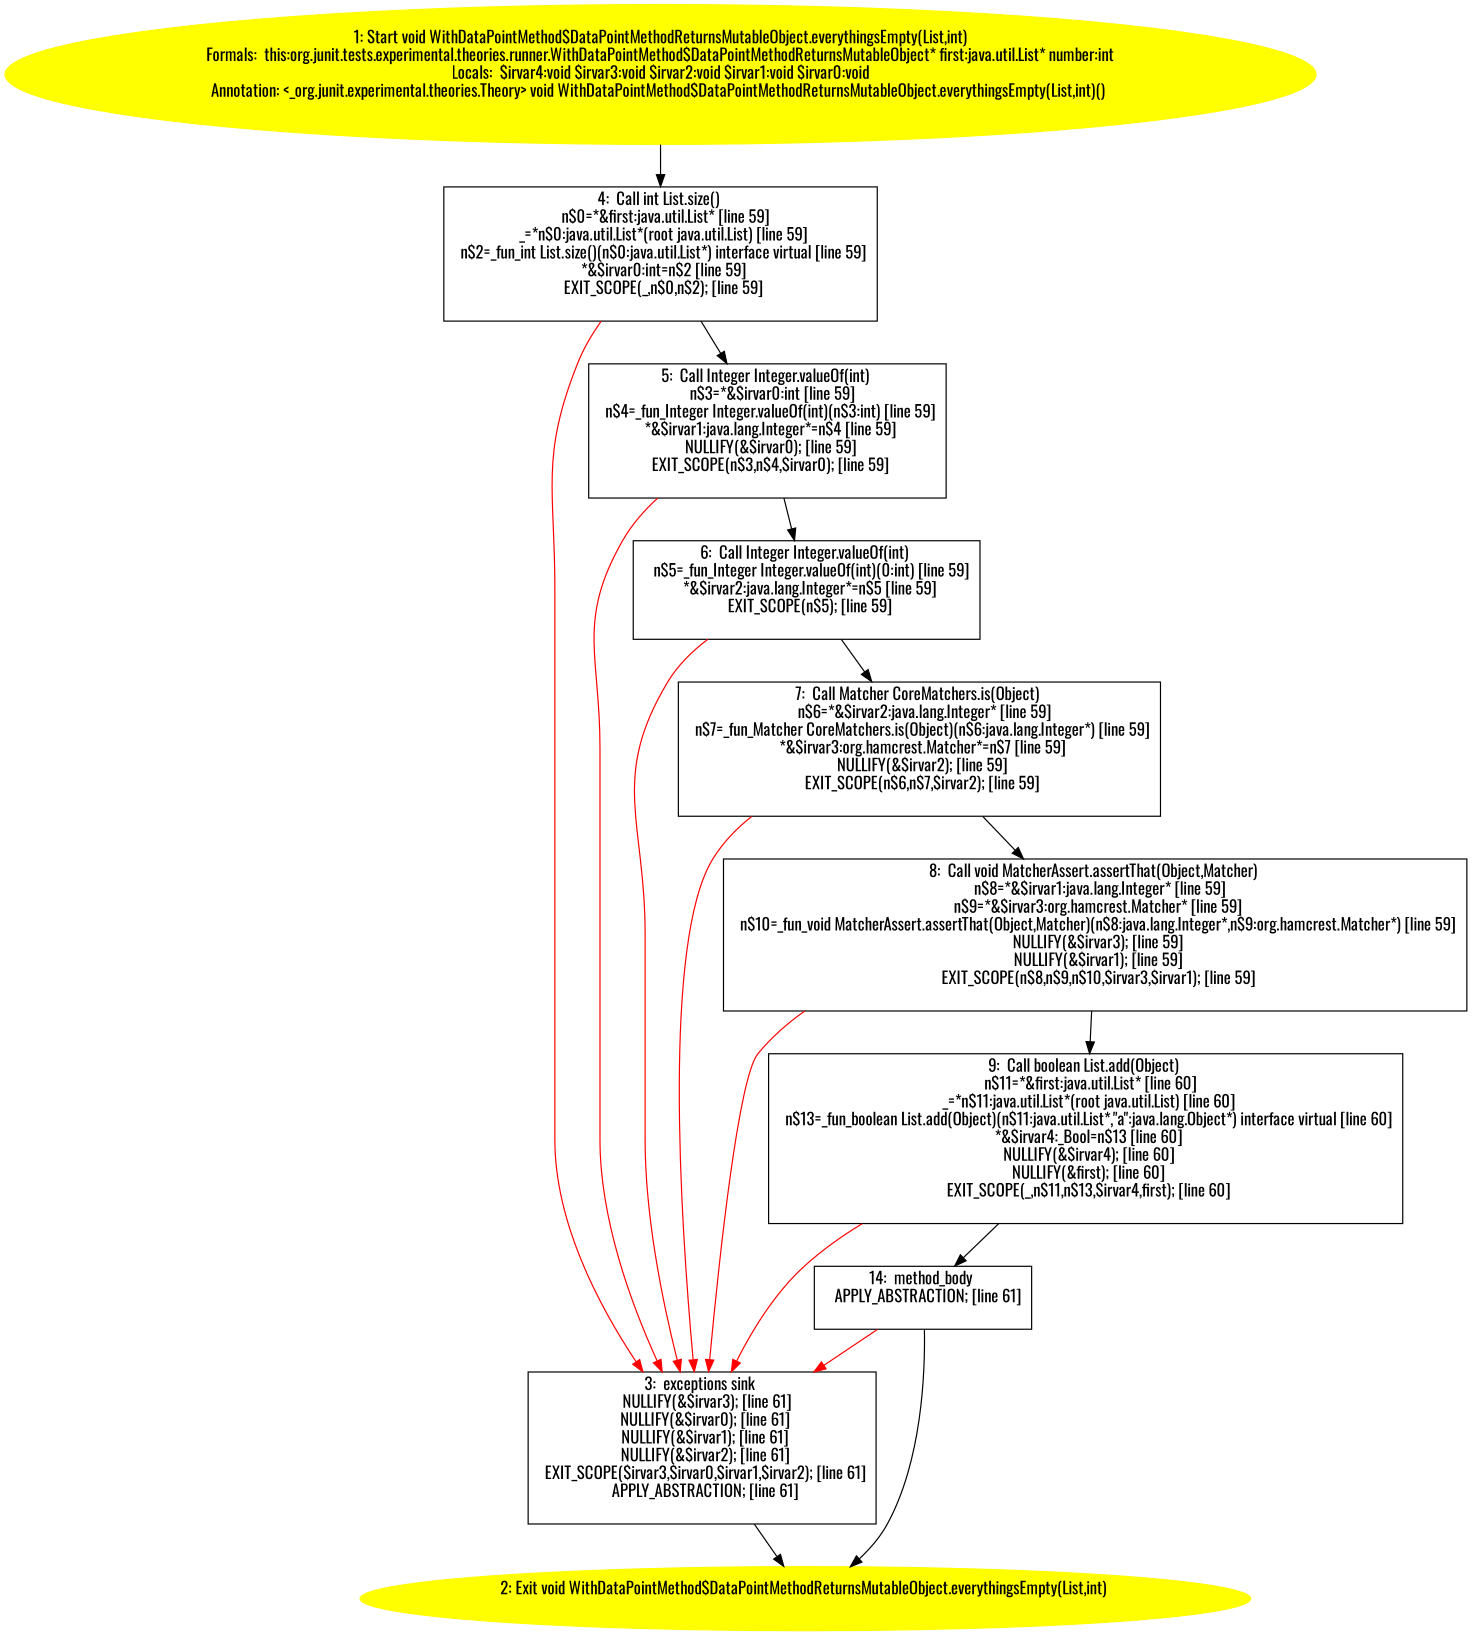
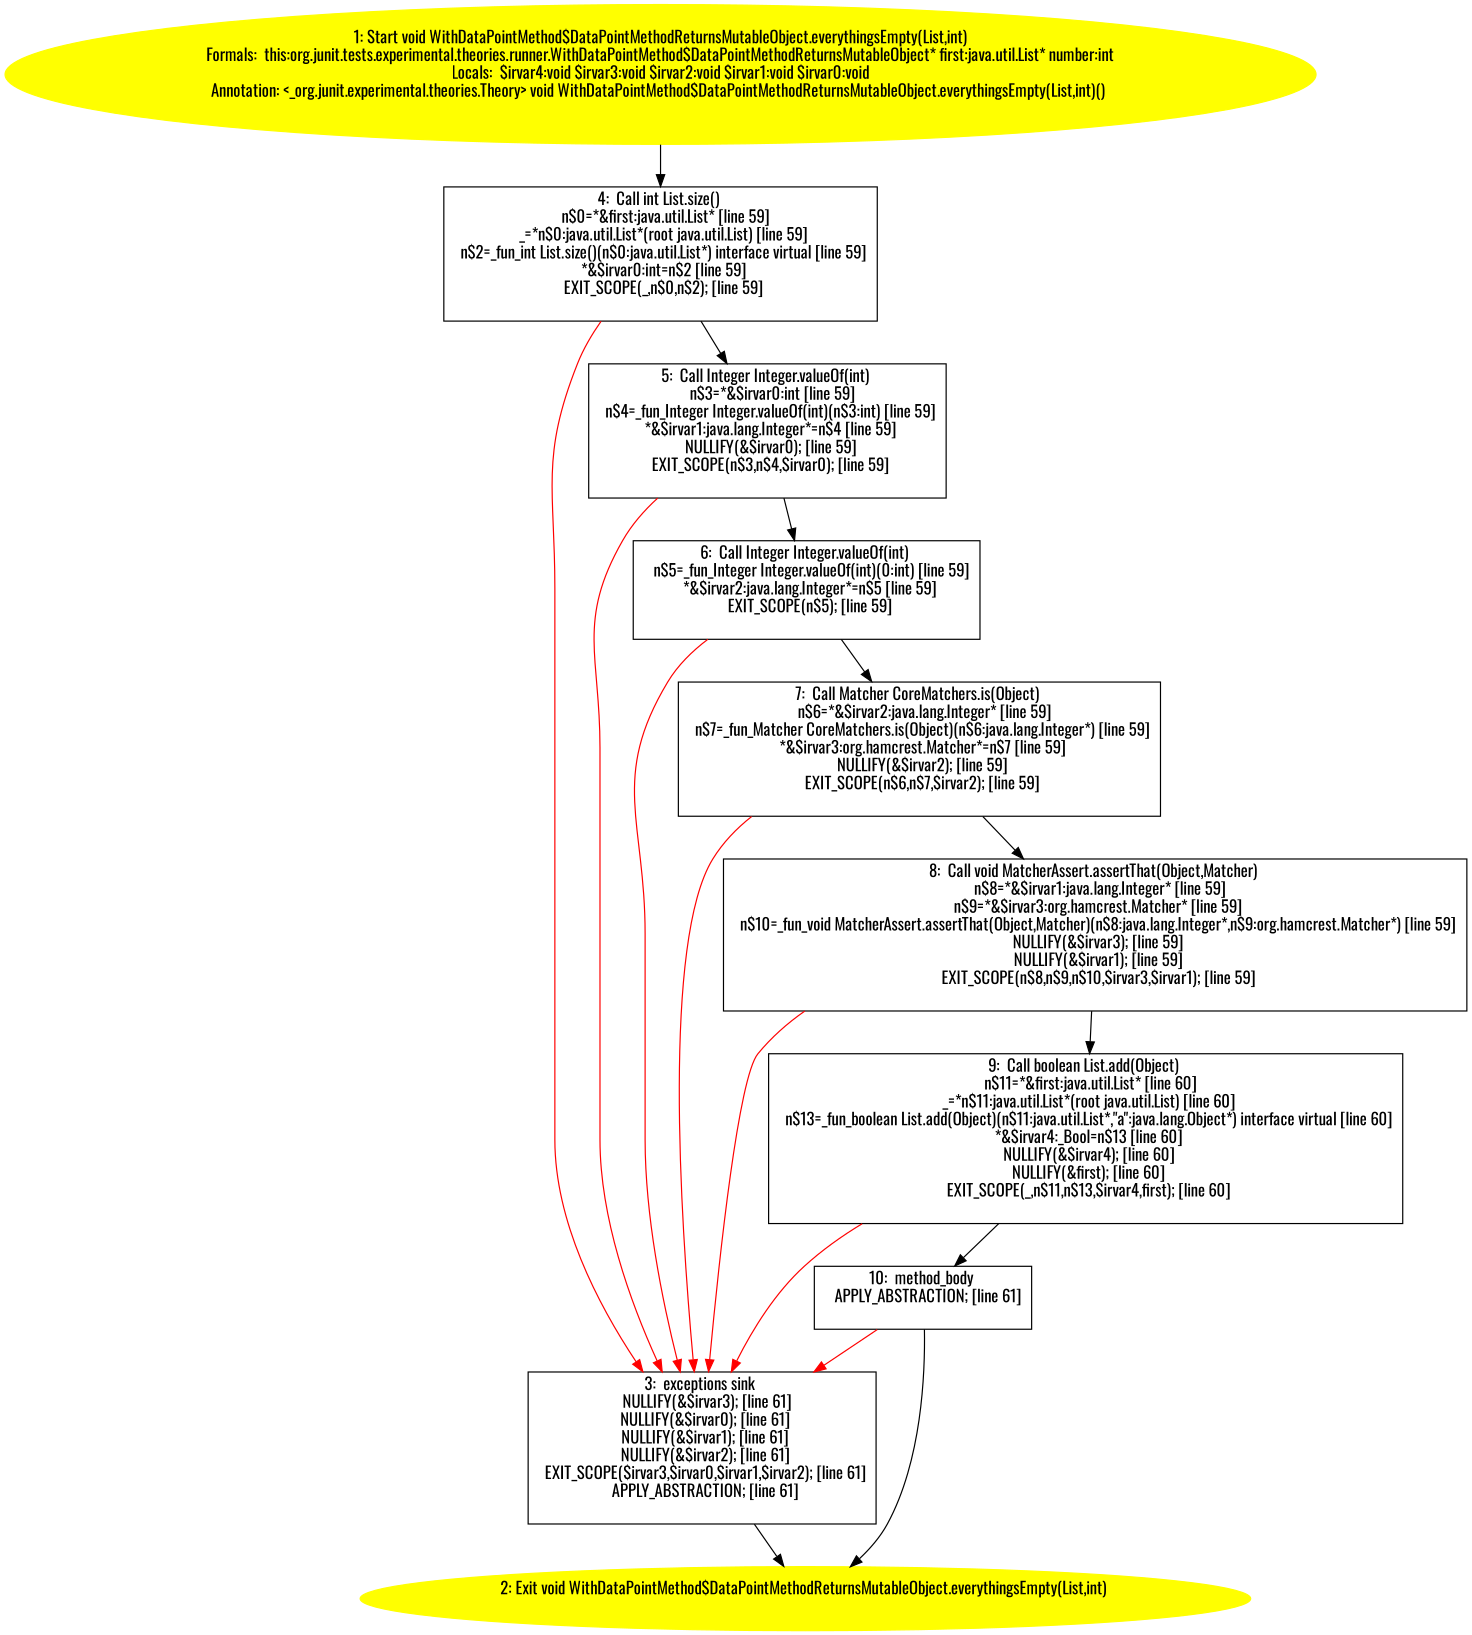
  digraph {
    fontname=Oswald
    node [fontname=Oswald shape=box]
    edge [fontname=Oswald]
    n1 [color=yellow label="1: Start void WithDataPointMethod$DataPointMethodReturnsMutableObject.everythingsEmpty(List,int)\nFormals:  this:org.junit.tests.experimental.theories.runner.WithDataPointMethod$DataPointMethodReturnsMutableObject* first:java.util.List* number:int\nLocals:  $irvar4:void $irvar3:void $irvar2:void $irvar1:void $irvar0:void\nAnnotation: <_org.junit.experimental.theories.Theory> void WithDataPointMethod$DataPointMethodReturnsMutableObject.everythingsEmpty(List,int)() \n  " style=filled shape=""]
    n2 [label="4:  Call int List.size() \n   n$0=*&first:java.util.List* [line 59]\n  _=*n$0:java.util.List*(root java.util.List) [line 59]\n  n$2=_fun_int List.size()(n$0:java.util.List*) interface virtual [line 59]\n  *&$irvar0:int=n$2 [line 59]\n  EXIT_SCOPE(_,n$0,n$2); [line 59]\n "]
    n3 [label="3:  exceptions sink \n   NULLIFY(&$irvar3); [line 61]\n  NULLIFY(&$irvar0); [line 61]\n  NULLIFY(&$irvar1); [line 61]\n  NULLIFY(&$irvar2); [line 61]\n  EXIT_SCOPE($irvar3,$irvar0,$irvar1,$irvar2); [line 61]\n  APPLY_ABSTRACTION; [line 61]\n "]
    n4 [label="5:  Call Integer Integer.valueOf(int) \n   n$3=*&$irvar0:int [line 59]\n  n$4=_fun_Integer Integer.valueOf(int)(n$3:int) [line 59]\n  *&$irvar1:java.lang.Integer*=n$4 [line 59]\n  NULLIFY(&$irvar0); [line 59]\n  EXIT_SCOPE(n$3,n$4,$irvar0); [line 59]\n "]
    n5 [color=yellow label="2: Exit void WithDataPointMethod$DataPointMethodReturnsMutableObject.everythingsEmpty(List,int) \n  " style=filled shape=""]
    n6 [label="6:  Call Integer Integer.valueOf(int) \n   n$5=_fun_Integer Integer.valueOf(int)(0:int) [line 59]\n  *&$irvar2:java.lang.Integer*=n$5 [line 59]\n  EXIT_SCOPE(n$5); [line 59]\n "]
    n7 [label="7:  Call Matcher CoreMatchers.is(Object) \n   n$6=*&$irvar2:java.lang.Integer* [line 59]\n  n$7=_fun_Matcher CoreMatchers.is(Object)(n$6:java.lang.Integer*) [line 59]\n  *&$irvar3:org.hamcrest.Matcher*=n$7 [line 59]\n  NULLIFY(&$irvar2); [line 59]\n  EXIT_SCOPE(n$6,n$7,$irvar2); [line 59]\n "]
    n8 [label="8:  Call void MatcherAssert.assertThat(Object,Matcher) \n   n$8=*&$irvar1:java.lang.Integer* [line 59]\n  n$9=*&$irvar3:org.hamcrest.Matcher* [line 59]\n  n$10=_fun_void MatcherAssert.assertThat(Object,Matcher)(n$8:java.lang.Integer*,n$9:org.hamcrest.Matcher*) [line 59]\n  NULLIFY(&$irvar3); [line 59]\n  NULLIFY(&$irvar1); [line 59]\n  EXIT_SCOPE(n$8,n$9,n$10,$irvar3,$irvar1); [line 59]\n "]
    n9 [label="9:  Call boolean List.add(Object) \n   n$11=*&first:java.util.List* [line 60]\n  _=*n$11:java.util.List*(root java.util.List) [line 60]\n  n$13=_fun_boolean List.add(Object)(n$11:java.util.List*,\"a\":java.lang.Object*) interface virtual [line 60]\n  *&$irvar4:_Bool=n$13 [line 60]\n  NULLIFY(&$irvar4); [line 60]\n  NULLIFY(&first); [line 60]\n  EXIT_SCOPE(_,n$11,n$13,$irvar4,first); [line 60]\n "]
-   n10 [label="14:  method_body \n   APPLY_ABSTRACTION; [line 61]\n "]
+   n10 [label="10:  method_body \n   APPLY_ABSTRACTION; [line 61]\n "]
    n1 -> n2
    n2 -> n3 [color=red]
    n2 -> n4
    n3 -> n5
    n4 -> n3 [color=red]
    n4 -> n6
    n6 -> n3 [color=red]
    n6 -> n7
    n7 -> n3 [color=red]
    n7 -> n8
    n8 -> n3 [color=red]
    n8 -> n9
    n9 -> n3 [color=red]
    n9 -> n10
    n10 -> n3 [color=red]
    n10 -> n5
  }
